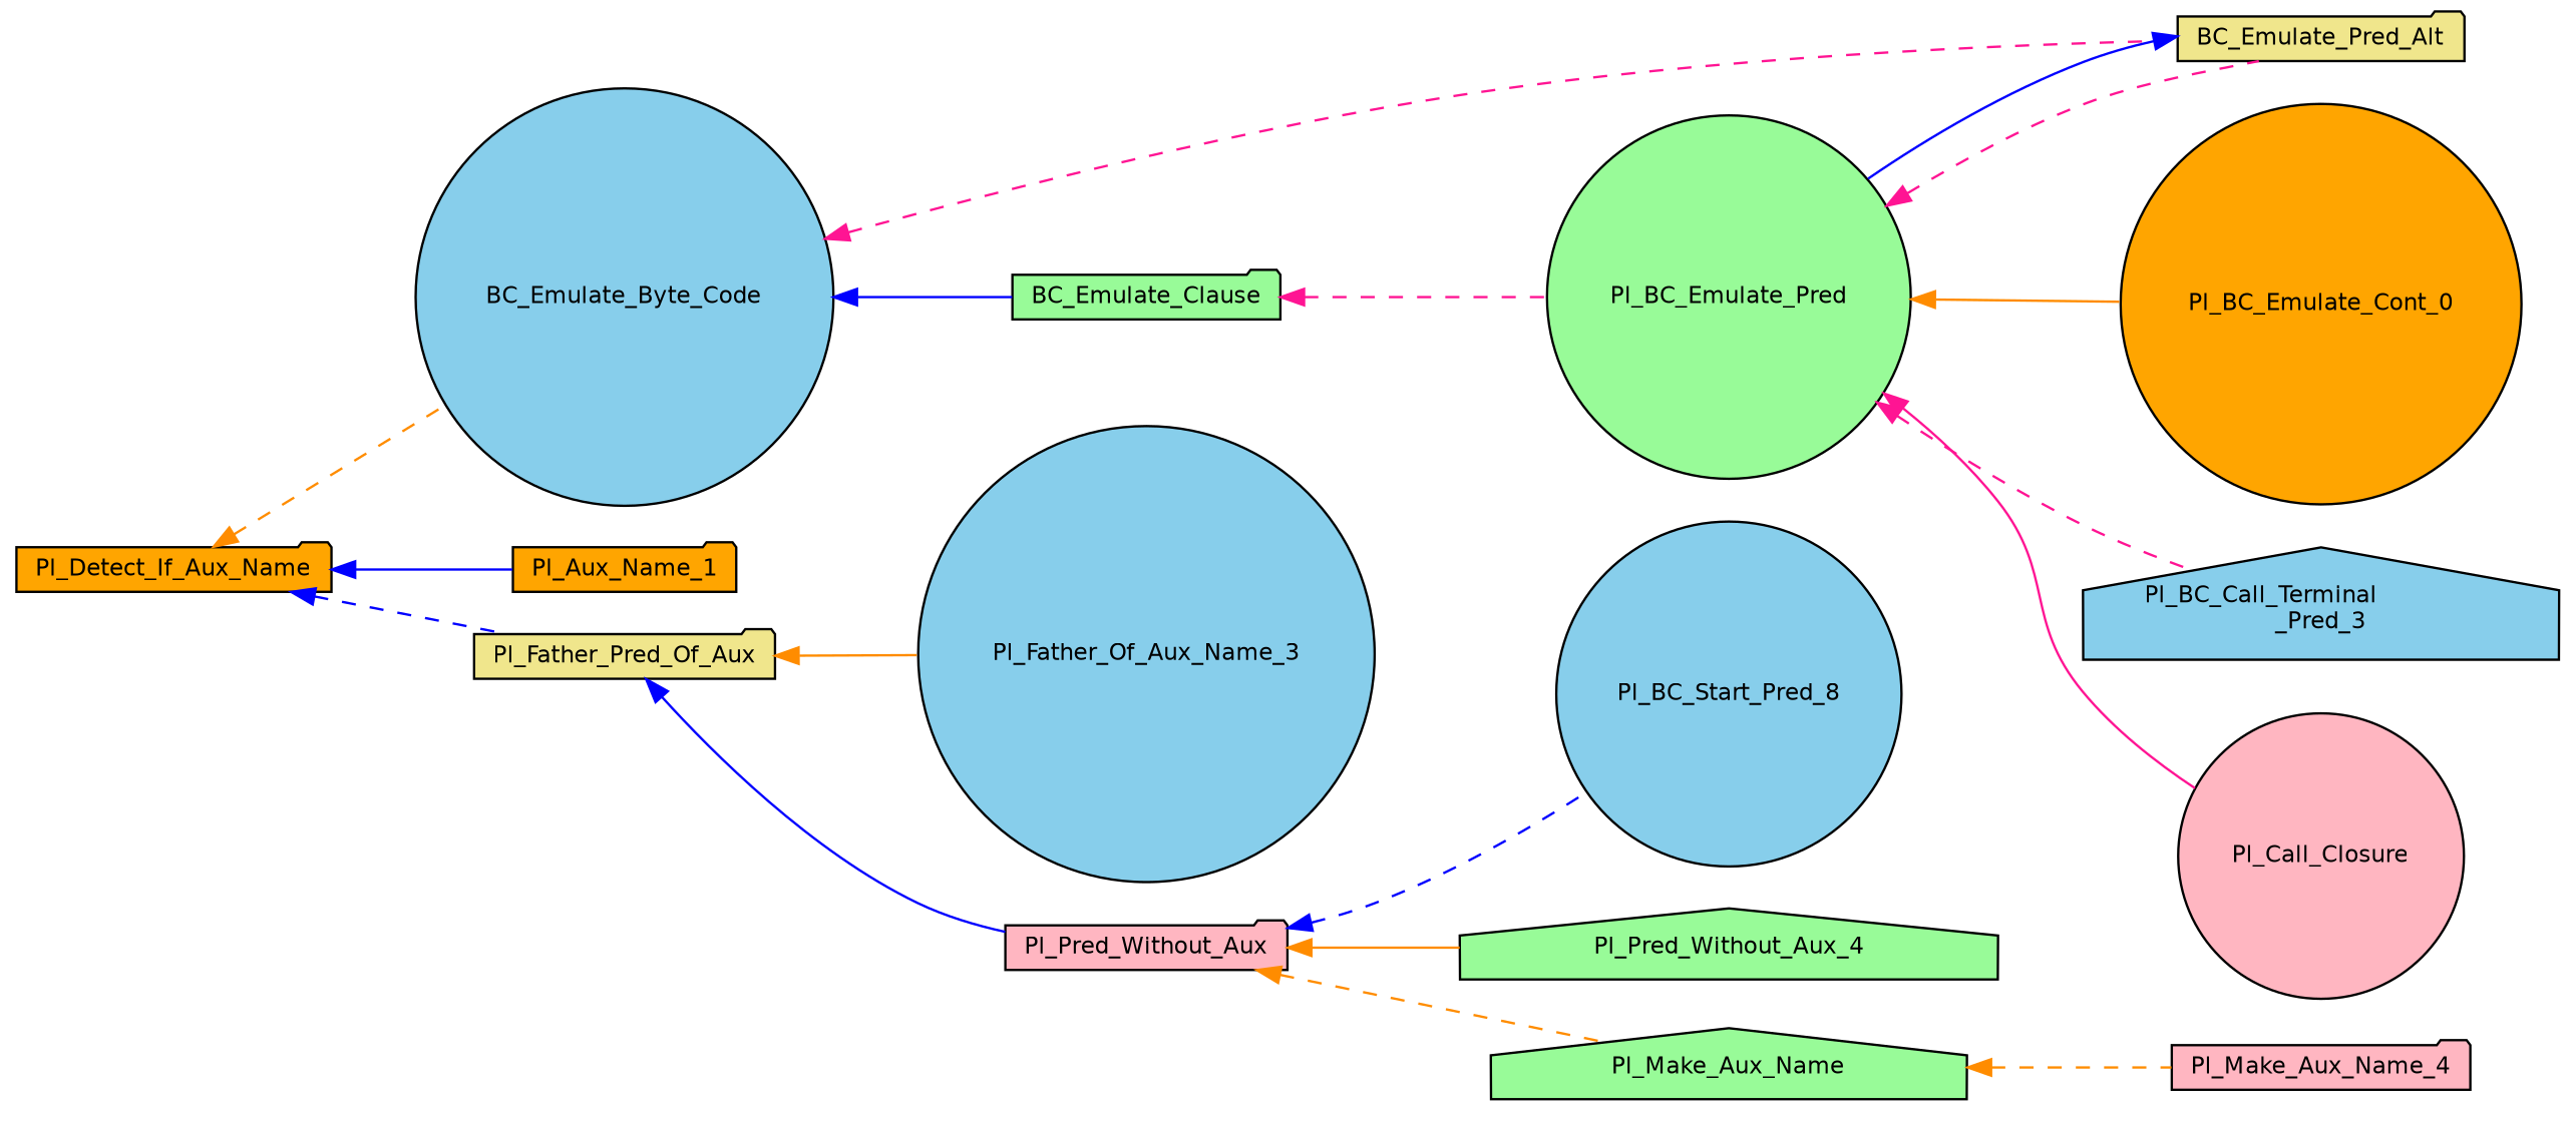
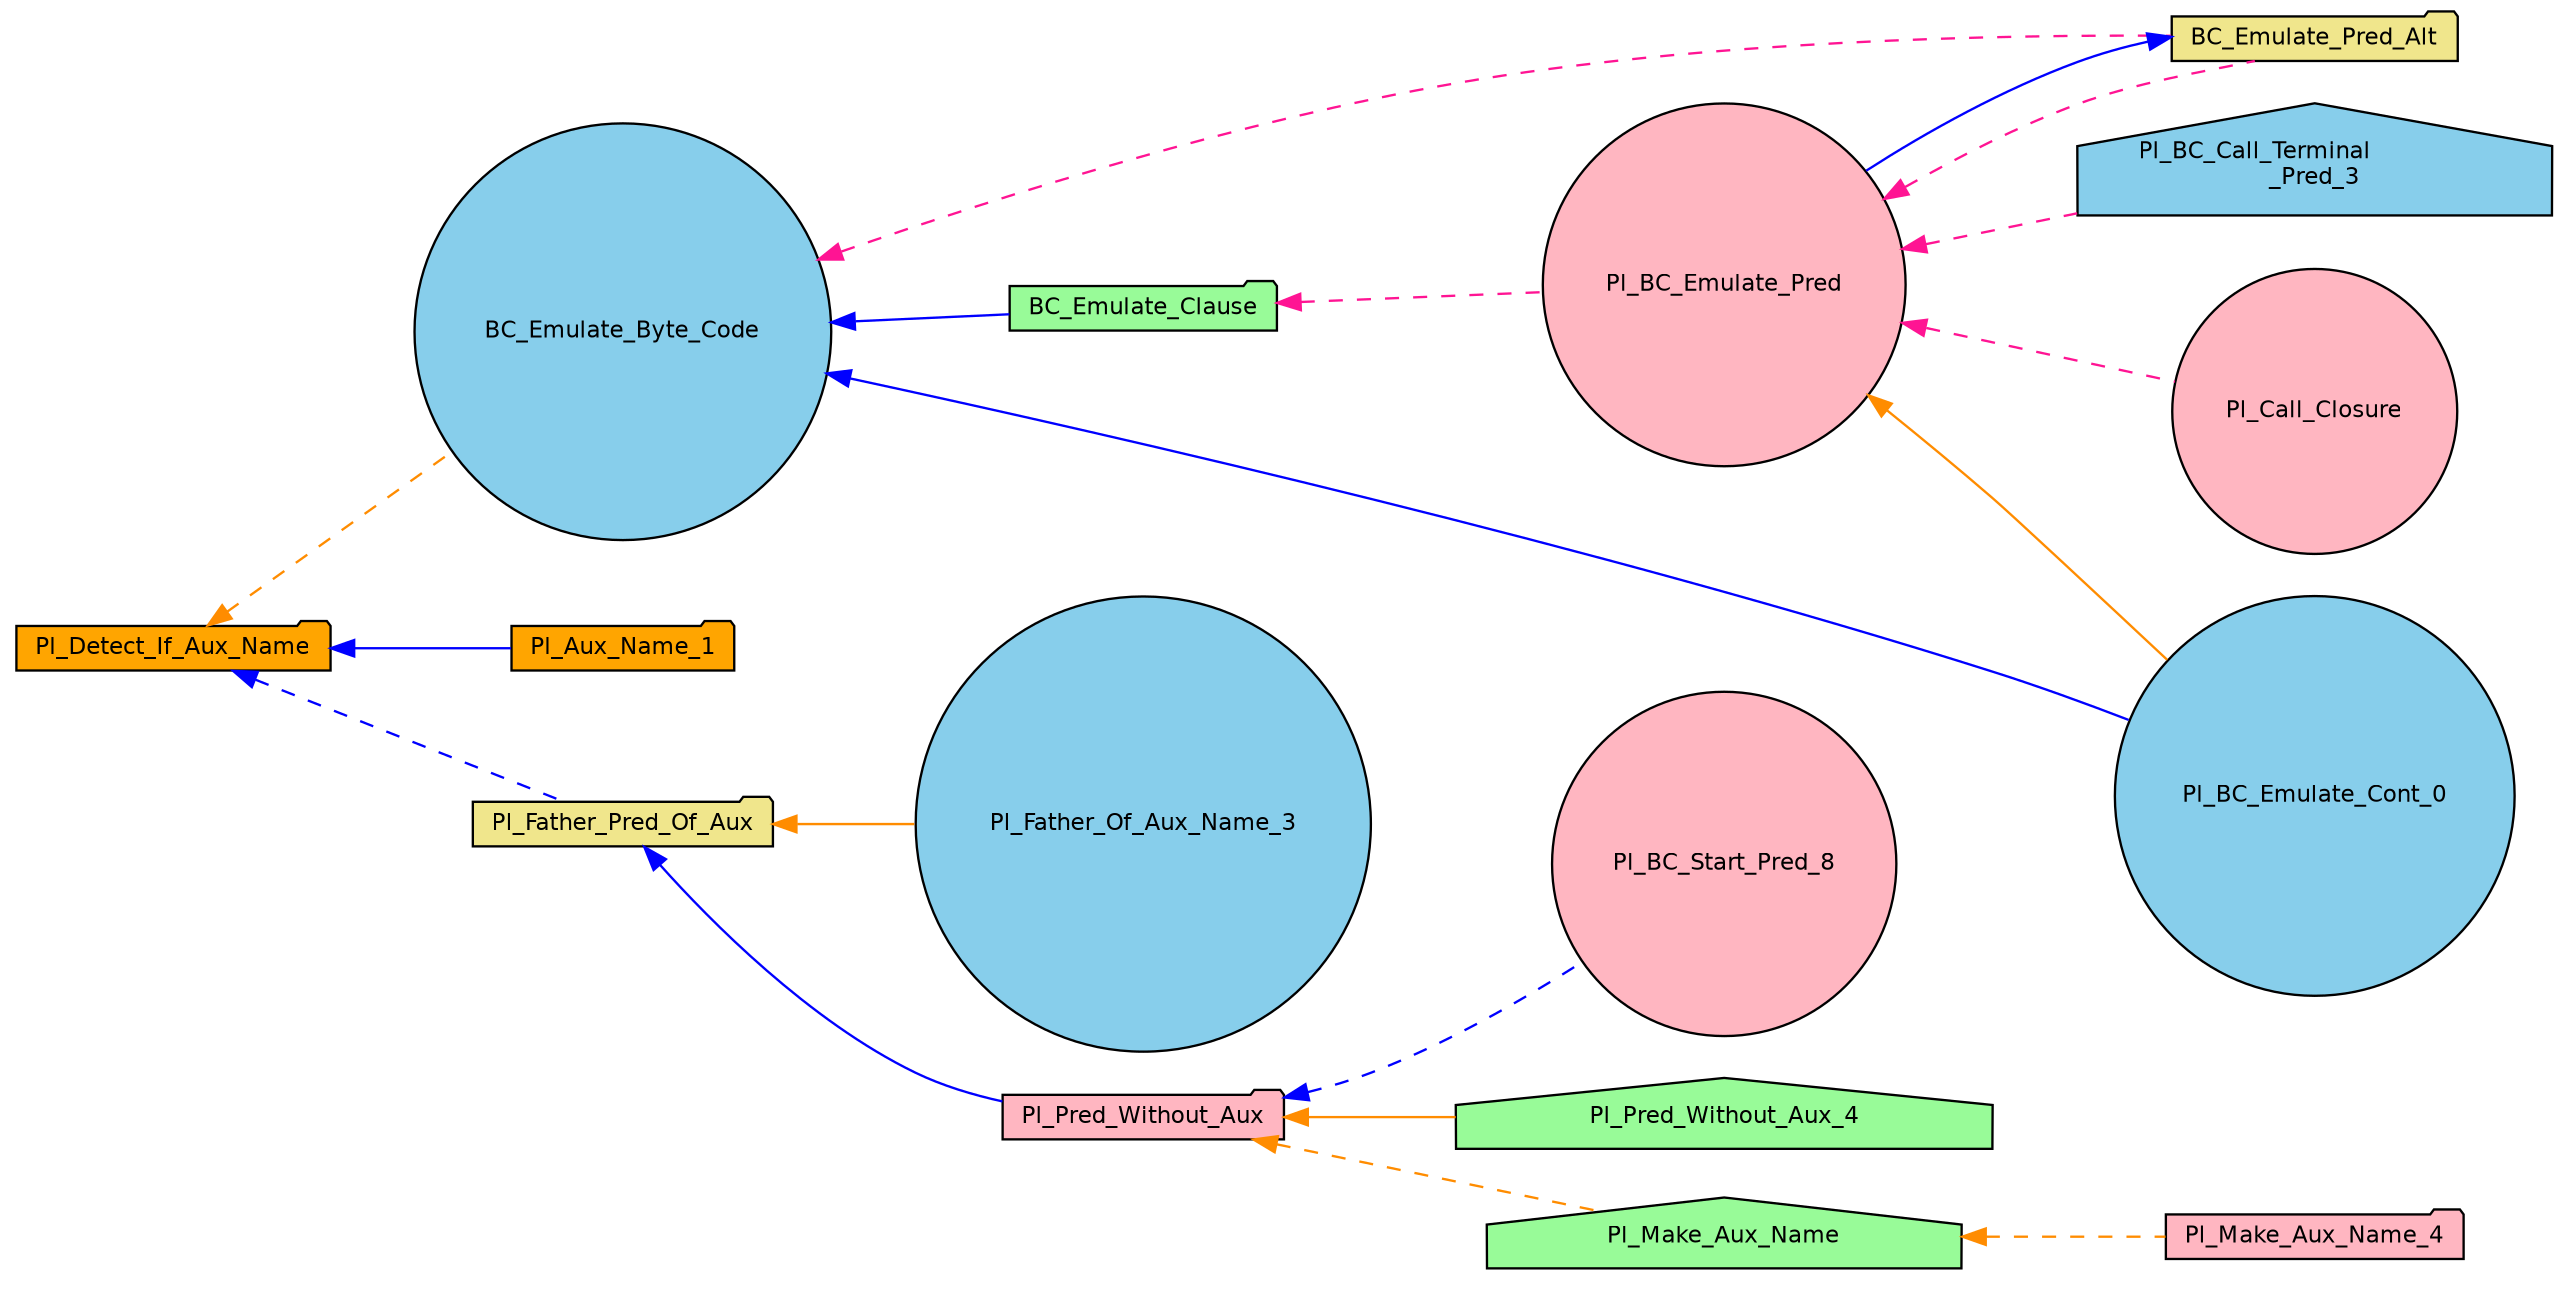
  digraph {
    rankdir=LR
    node [color=black fillcolor=palegreen fontname=Helvetica fontsize=10 shape=folder style=filled]
    edge [color=blue dir=back fontname=Helvetica fontsize=10 labelfontname=Helvetica labelfontsize=10 style=dashed]
    n1 [fillcolor=orange fontcolor=black height=0.2 label=Pl_Detect_If_Aux_Name width=0.4]
    n2 [fillcolor=skyblue height=0.2 label=BC_Emulate_Byte_Code shape=circle width=0.4]
    n3 [fillcolor=orange height=0.2 label=Pl_Aux_Name_1 width=0.4]
    n4 [fillcolor=khaki height=0.2 label=Pl_Father_Pred_Of_Aux width=0.4]
    n5 [height=0.2 label=BC_Emulate_Clause width=0.4]
-   n6 [fillcolor=orange height=0.2 label=Pl_BC_Emulate_Cont_0 shape=circle width=0.4]
+   n6 [fillcolor=skyblue height=0.2 label=Pl_BC_Emulate_Cont_0 shape=circle width=0.4]
    n7 [fillcolor=khaki height=0.2 label=BC_Emulate_Pred_Alt width=0.4]
    n8 [fillcolor=skyblue height=0.2 label=Pl_Father_Of_Aux_Name_3 shape=circle width=0.4]
    n9 [fillcolor=lightpink height=0.2 label=Pl_Pred_Without_Aux width=0.4]
-   n10 [height=0.2 label=Pl_BC_Emulate_Pred shape=circle width=0.4]
+   n10 [fillcolor=lightpink height=0.2 label=Pl_BC_Emulate_Pred shape=circle width=0.4]
    n11 [fillcolor=skyblue height=0.2 label="Pl_BC_Call_Terminal\l_Pred_3" shape=house width=0.4]
    n12 [fillcolor=lightpink height=0.2 label=Pl_Call_Closure shape=circle width=0.4]
-   n13 [fillcolor=skyblue height=0.2 label=Pl_BC_Start_Pred_8 shape=circle width=0.4]
+   n13 [fillcolor=lightpink height=0.2 label=Pl_BC_Start_Pred_8 shape=circle width=0.4]
    n14 [height=0.2 label=Pl_Pred_Without_Aux_4 shape=house width=0.4]
    n15 [height=0.2 label=Pl_Make_Aux_Name shape=house width=0.4]
    n16 [fillcolor=lightpink height=0.2 label=Pl_Make_Aux_Name_4 width=0.4]
    n1 -> n2 [color=darkorange]
    n1 -> n3 [style=solid]
    n1 -> n4
    n2 -> n5 [style=solid]
+   n2 -> n6 [style=solid]
    n2 -> n7 [color=deeppink]
    n4 -> n8 [color=darkorange style=solid]
    n4 -> n9 [style=solid]
    n5 -> n10 [color=deeppink]
    n7 -> n10 [style=solid]
    n9 -> n13
    n9 -> n14 [color=darkorange style=solid]
    n9 -> n15 [color=darkorange]
    n10 -> n6 [color=darkorange style=solid]
    n10 -> n7 [color=deeppink]
    n10 -> n11 [color=deeppink]
-   n10 -> n12 [color=deeppink style=solid]
+   n10 -> n12 [color=deeppink]
    n15 -> n16 [color=darkorange]
  }
